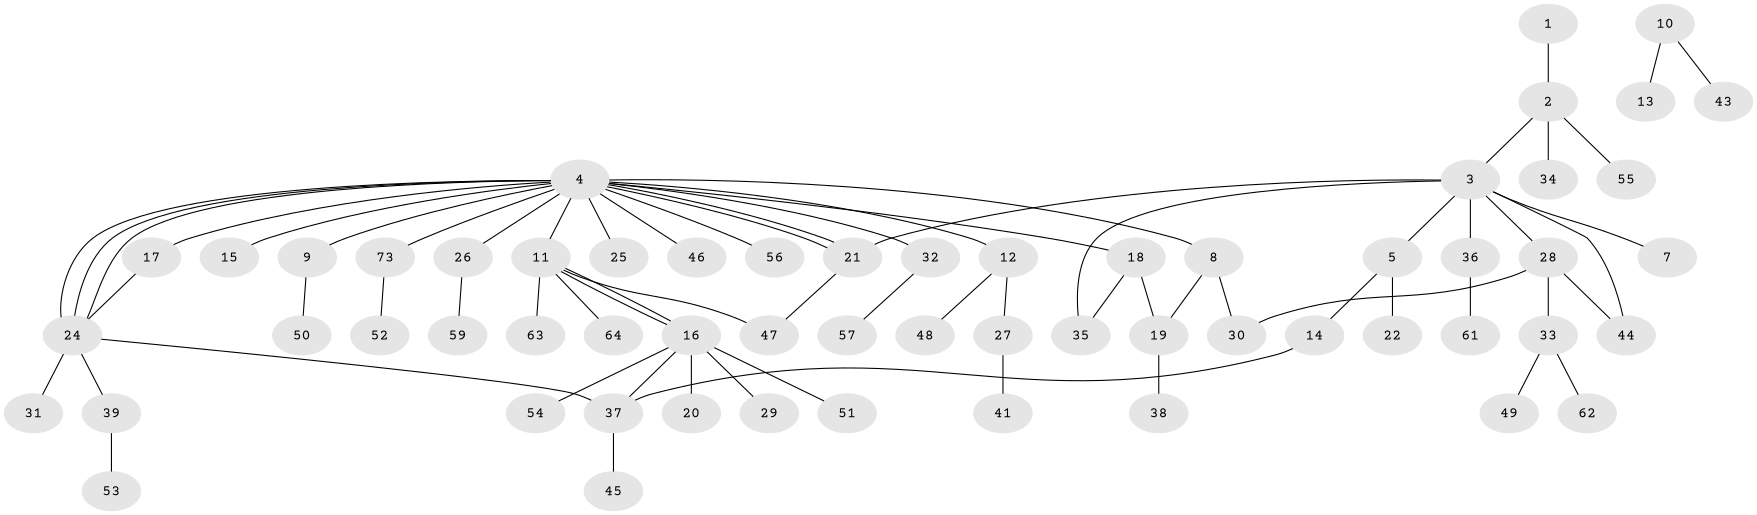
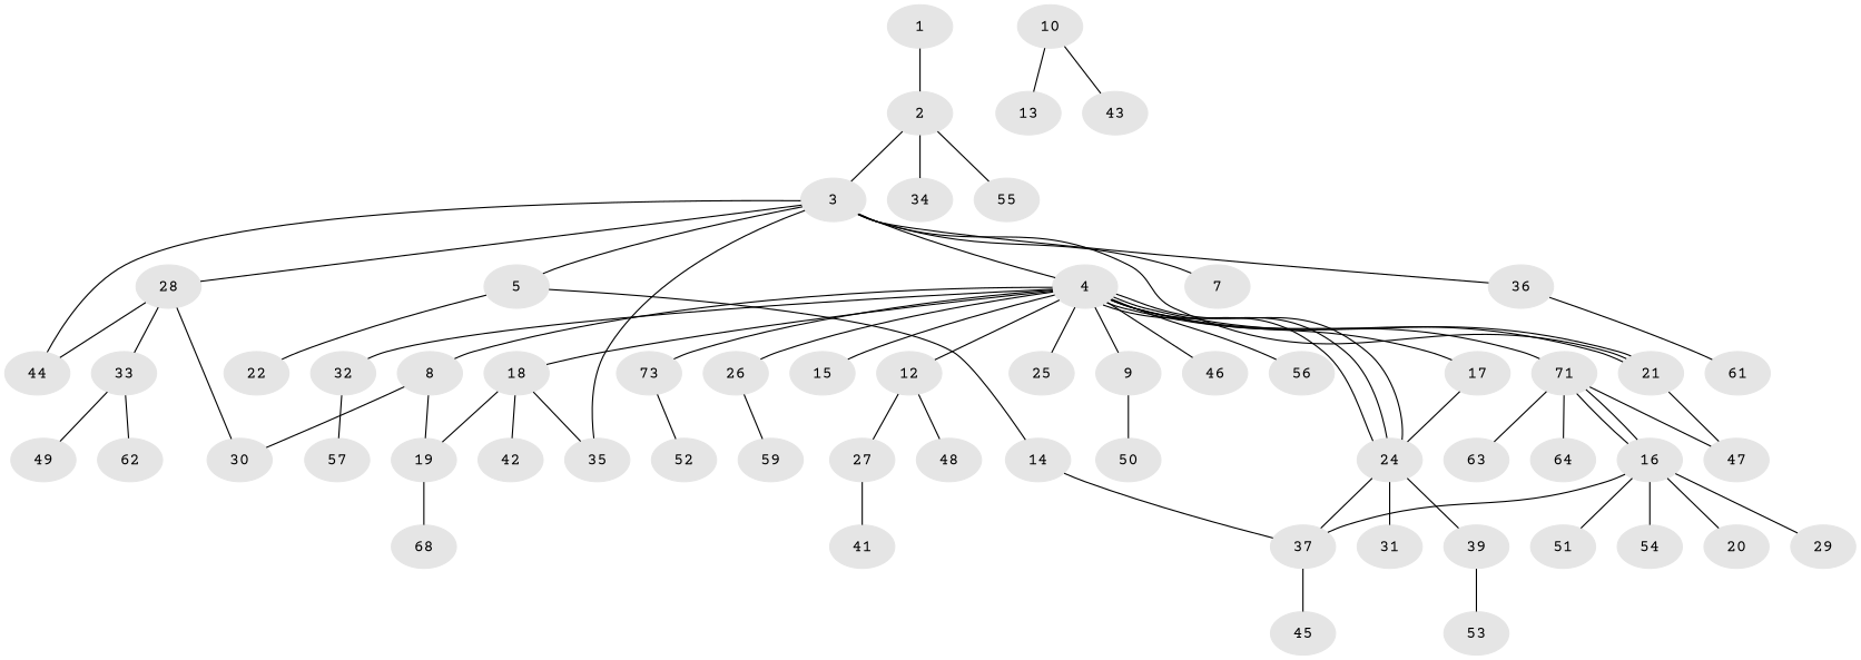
  graph {
    fontname="Courier Prime"
    node [color=gray90 fontname="Courier Prime" style=filled]
    edge [fontname="Courier Prime"]
    1
    2
    3
    34
    55
    4
    5
    7
    21
    28
    36
    44
    35
    8
    9
-   11
+   11 [label=71]
    12
    15
    17
    18
    n21 [label=73]
    24
    25
    26
    32
    46
    56
    14
    22
    47
    30
    33
    61
    19
    50
    16
    n37 [label=64]
    63
    48
    27
+   42
    52
    37
    31
    39
    59
    57
    45
    10
    13
    43
-   38
+   38 [label=68]
    20
    29
    51
    54
    41
    53
    49
    62
    1 -- 2
    2 -- 3
    2 -- 34
    2 -- 55
+   3 -- 4
    3 -- 5
    3 -- 7
    3 -- 21
    3 -- 28
    3 -- 36
    3 -- 44
    3 -- 35
    4 -- 21
    4 -- 21
    4 -- 8
    4 -- 9
    4 -- 11
    4 -- 12
    4 -- 15
    4 -- 17
    4 -- 18
    4 -- n21
    4 -- 24
    4 -- 24
    4 -- 24
    4 -- 25
    4 -- 26
    4 -- 32
    4 -- 46
    4 -- 56
    5 -- 14
    5 -- 22
    21 -- 47
    28 -- 44
    28 -- 30
    28 -- 33
    36 -- 61
    8 -- 30
    8 -- 19
    9 -- 50
    11 -- 47
    11 -- 16
    11 -- 16
    11 -- n37
    11 -- 63
    12 -- 48
    12 -- 27
    17 -- 24
    18 -- 35
    18 -- 19
+   18 -- 42
    n21 -- 52
    24 -- 37
    24 -- 31
    24 -- 39
    26 -- 59
    32 -- 57
    14 -- 37
    33 -- 49
    33 -- 62
    19 -- 38
    16 -- 37
    16 -- 20
    16 -- 29
    16 -- 51
    16 -- 54
    27 -- 41
    37 -- 45
    39 -- 53
    10 -- 13
    10 -- 43
  }
